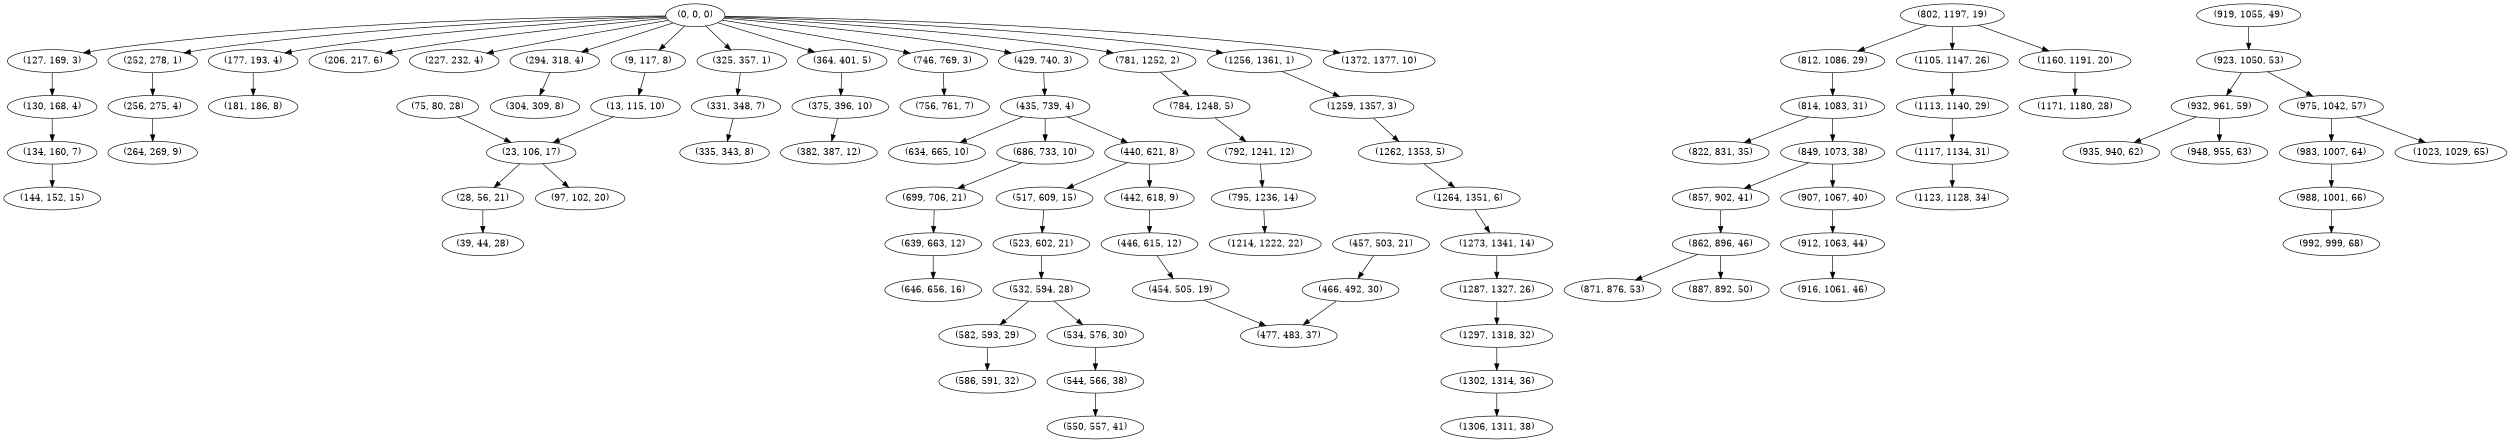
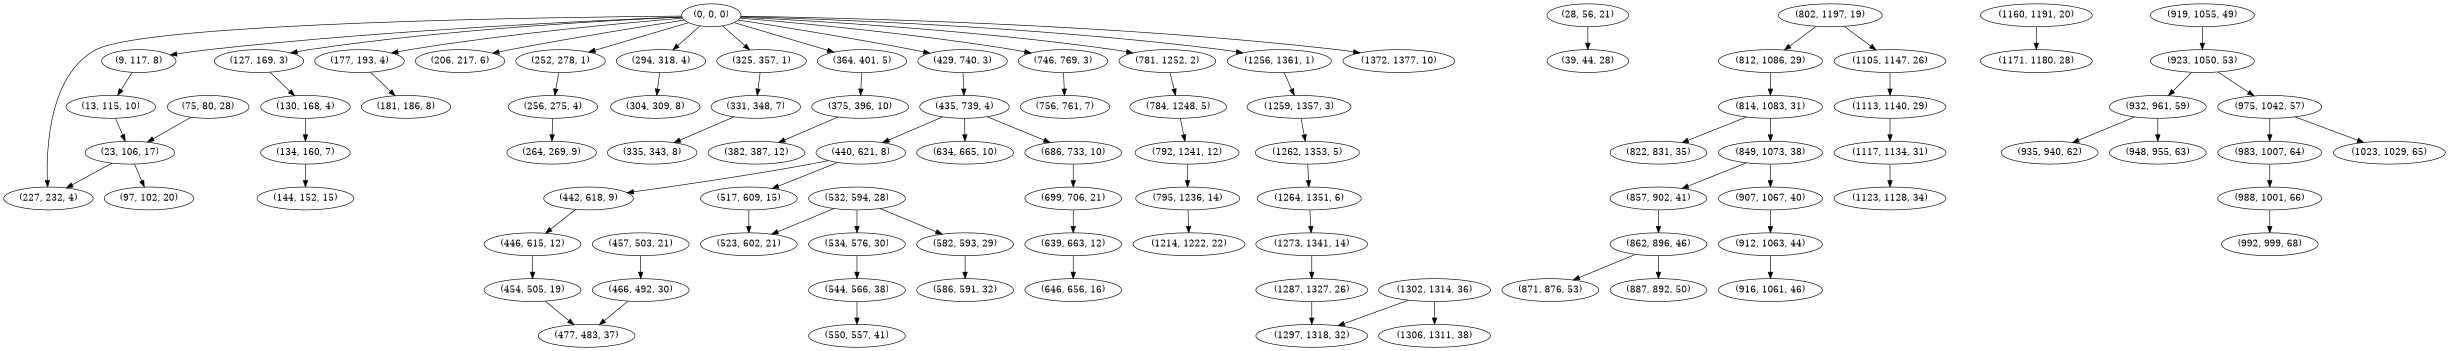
  digraph {
    "(0, 0, 0)"
    "(9, 117, 8)"
    "(127, 169, 3)"
    "(177, 193, 4)"
    "(206, 217, 6)"
    "(227, 232, 4)"
    "(252, 278, 1)"
    "(294, 318, 4)"
    "(325, 357, 1)"
    "(364, 401, 5)"
    "(429, 740, 3)"
    "(746, 769, 3)"
    "(781, 1252, 2)"
    "(1256, 1361, 1)"
    "(1372, 1377, 10)"
    "(13, 115, 10)"
    "(130, 168, 4)"
    "(181, 186, 8)"
    "(256, 275, 4)"
    "(304, 309, 8)"
    "(331, 348, 7)"
    "(375, 396, 10)"
    "(435, 739, 4)"
    "(756, 761, 7)"
    "(784, 1248, 5)"
    "(1259, 1357, 3)"
    "(23, 106, 17)"
    "(28, 56, 21)"
    "(97, 102, 20)"
    "(39, 44, 28)"
    "(75, 80, 28)"
    "(134, 160, 7)"
    "(144, 152, 15)"
    "(264, 269, 9)"
    "(335, 343, 8)"
    "(382, 387, 12)"
    "(440, 621, 8)"
    "(634, 665, 10)"
    "(686, 733, 10)"
    "(442, 618, 9)"
    "(517, 609, 15)"
    "(699, 706, 21)"
    "(446, 615, 12)"
    "(454, 505, 19)"
    "(477, 483, 37)"
    "(523, 602, 21)"
    "(457, 503, 21)"
    "(466, 492, 30)"
    "(532, 594, 28)"
    "(534, 576, 30)"
    "(582, 593, 29)"
    "(544, 566, 38)"
    n53 [label="(586, 591, 32)"]
    "(550, 557, 41)"
    "(639, 663, 12)"
    "(646, 656, 16)"
    "(792, 1241, 12)"
    "(795, 1236, 14)"
    "(1214, 1222, 22)"
    "(802, 1197, 19)"
    "(812, 1086, 29)"
    "(1105, 1147, 26)"
    "(1160, 1191, 20)"
    "(814, 1083, 31)"
    "(1113, 1140, 29)"
    "(1171, 1180, 28)"
    "(822, 831, 35)"
    "(849, 1073, 38)"
    "(857, 902, 41)"
    "(907, 1067, 40)"
    "(862, 896, 46)"
    "(912, 1063, 44)"
    "(871, 876, 53)"
    "(887, 892, 50)"
    "(916, 1061, 46)"
    "(919, 1055, 49)"
    "(923, 1050, 53)"
    "(932, 961, 59)"
    "(975, 1042, 57)"
    "(935, 940, 62)"
    "(948, 955, 63)"
    "(983, 1007, 64)"
    "(1023, 1029, 65)"
    "(988, 1001, 66)"
    "(992, 999, 68)"
    "(1117, 1134, 31)"
    "(1123, 1128, 34)"
    "(1262, 1353, 5)"
    "(1264, 1351, 6)"
    "(1273, 1341, 14)"
    "(1287, 1327, 26)"
    "(1297, 1318, 32)"
    "(1302, 1314, 36)"
    "(1306, 1311, 38)"
    "(0, 0, 0)" -> "(9, 117, 8)"
    "(0, 0, 0)" -> "(127, 169, 3)"
    "(0, 0, 0)" -> "(177, 193, 4)"
    "(0, 0, 0)" -> "(206, 217, 6)"
    "(0, 0, 0)" -> "(227, 232, 4)"
    "(0, 0, 0)" -> "(252, 278, 1)"
    "(0, 0, 0)" -> "(294, 318, 4)"
    "(0, 0, 0)" -> "(325, 357, 1)"
    "(0, 0, 0)" -> "(364, 401, 5)"
    "(0, 0, 0)" -> "(429, 740, 3)"
    "(0, 0, 0)" -> "(746, 769, 3)"
    "(0, 0, 0)" -> "(781, 1252, 2)"
    "(0, 0, 0)" -> "(1256, 1361, 1)"
    "(0, 0, 0)" -> "(1372, 1377, 10)"
    "(9, 117, 8)" -> "(13, 115, 10)"
    "(127, 169, 3)" -> "(130, 168, 4)"
    "(177, 193, 4)" -> "(181, 186, 8)"
    "(252, 278, 1)" -> "(256, 275, 4)"
    "(294, 318, 4)" -> "(304, 309, 8)"
    "(325, 357, 1)" -> "(331, 348, 7)"
    "(364, 401, 5)" -> "(375, 396, 10)"
    "(429, 740, 3)" -> "(435, 739, 4)"
    "(746, 769, 3)" -> "(756, 761, 7)"
    "(781, 1252, 2)" -> "(784, 1248, 5)"
    "(1256, 1361, 1)" -> "(1259, 1357, 3)"
    "(13, 115, 10)" -> "(23, 106, 17)"
    "(130, 168, 4)" -> "(134, 160, 7)"
    "(256, 275, 4)" -> "(264, 269, 9)"
    "(331, 348, 7)" -> "(335, 343, 8)"
    "(375, 396, 10)" -> "(382, 387, 12)"
    "(435, 739, 4)" -> "(440, 621, 8)"
    "(435, 739, 4)" -> "(634, 665, 10)"
    "(435, 739, 4)" -> "(686, 733, 10)"
    "(784, 1248, 5)" -> "(792, 1241, 12)"
    "(1259, 1357, 3)" -> "(1262, 1353, 5)"
-   "(23, 106, 17)" -> "(28, 56, 21)"
+   "(23, 106, 17)" -> "(227, 232, 4)"
    "(23, 106, 17)" -> "(97, 102, 20)"
    "(28, 56, 21)" -> "(39, 44, 28)"
    "(75, 80, 28)" -> "(23, 106, 17)"
    "(134, 160, 7)" -> "(144, 152, 15)"
    "(440, 621, 8)" -> "(442, 618, 9)"
    "(440, 621, 8)" -> "(517, 609, 15)"
    "(686, 733, 10)" -> "(699, 706, 21)"
    "(442, 618, 9)" -> "(446, 615, 12)"
    "(517, 609, 15)" -> "(523, 602, 21)"
    "(699, 706, 21)" -> "(639, 663, 12)"
    "(446, 615, 12)" -> "(454, 505, 19)"
    "(454, 505, 19)" -> "(477, 483, 37)"
-   "(523, 602, 21)" -> "(532, 594, 28)"
+   "(532, 594, 28)" -> "(523, 602, 21)"
    "(457, 503, 21)" -> "(466, 492, 30)"
    "(466, 492, 30)" -> "(477, 483, 37)"
    "(532, 594, 28)" -> "(534, 576, 30)"
    "(532, 594, 28)" -> "(582, 593, 29)"
    "(534, 576, 30)" -> "(544, 566, 38)"
    "(582, 593, 29)" -> n53
    "(544, 566, 38)" -> "(550, 557, 41)"
    "(639, 663, 12)" -> "(646, 656, 16)"
    "(792, 1241, 12)" -> "(795, 1236, 14)"
    "(795, 1236, 14)" -> "(1214, 1222, 22)"
    "(802, 1197, 19)" -> "(812, 1086, 29)"
    "(802, 1197, 19)" -> "(1105, 1147, 26)"
-   "(802, 1197, 19)" -> "(1160, 1191, 20)"
    "(812, 1086, 29)" -> "(814, 1083, 31)"
    "(1105, 1147, 26)" -> "(1113, 1140, 29)"
    "(1160, 1191, 20)" -> "(1171, 1180, 28)"
    "(814, 1083, 31)" -> "(822, 831, 35)"
    "(814, 1083, 31)" -> "(849, 1073, 38)"
    "(1113, 1140, 29)" -> "(1117, 1134, 31)"
    "(849, 1073, 38)" -> "(857, 902, 41)"
    "(849, 1073, 38)" -> "(907, 1067, 40)"
    "(857, 902, 41)" -> "(862, 896, 46)"
    "(907, 1067, 40)" -> "(912, 1063, 44)"
    "(862, 896, 46)" -> "(871, 876, 53)"
    "(862, 896, 46)" -> "(887, 892, 50)"
    "(912, 1063, 44)" -> "(916, 1061, 46)"
    "(919, 1055, 49)" -> "(923, 1050, 53)"
    "(923, 1050, 53)" -> "(932, 961, 59)"
    "(923, 1050, 53)" -> "(975, 1042, 57)"
    "(932, 961, 59)" -> "(935, 940, 62)"
    "(932, 961, 59)" -> "(948, 955, 63)"
    "(975, 1042, 57)" -> "(983, 1007, 64)"
    "(975, 1042, 57)" -> "(1023, 1029, 65)"
    "(983, 1007, 64)" -> "(988, 1001, 66)"
    "(988, 1001, 66)" -> "(992, 999, 68)"
    "(1117, 1134, 31)" -> "(1123, 1128, 34)"
    "(1262, 1353, 5)" -> "(1264, 1351, 6)"
    "(1264, 1351, 6)" -> "(1273, 1341, 14)"
    "(1273, 1341, 14)" -> "(1287, 1327, 26)"
    "(1287, 1327, 26)" -> "(1297, 1318, 32)"
-   "(1297, 1318, 32)" -> "(1302, 1314, 36)"
+   "(1302, 1314, 36)" -> "(1297, 1318, 32)"
    "(1302, 1314, 36)" -> "(1306, 1311, 38)"
  }
